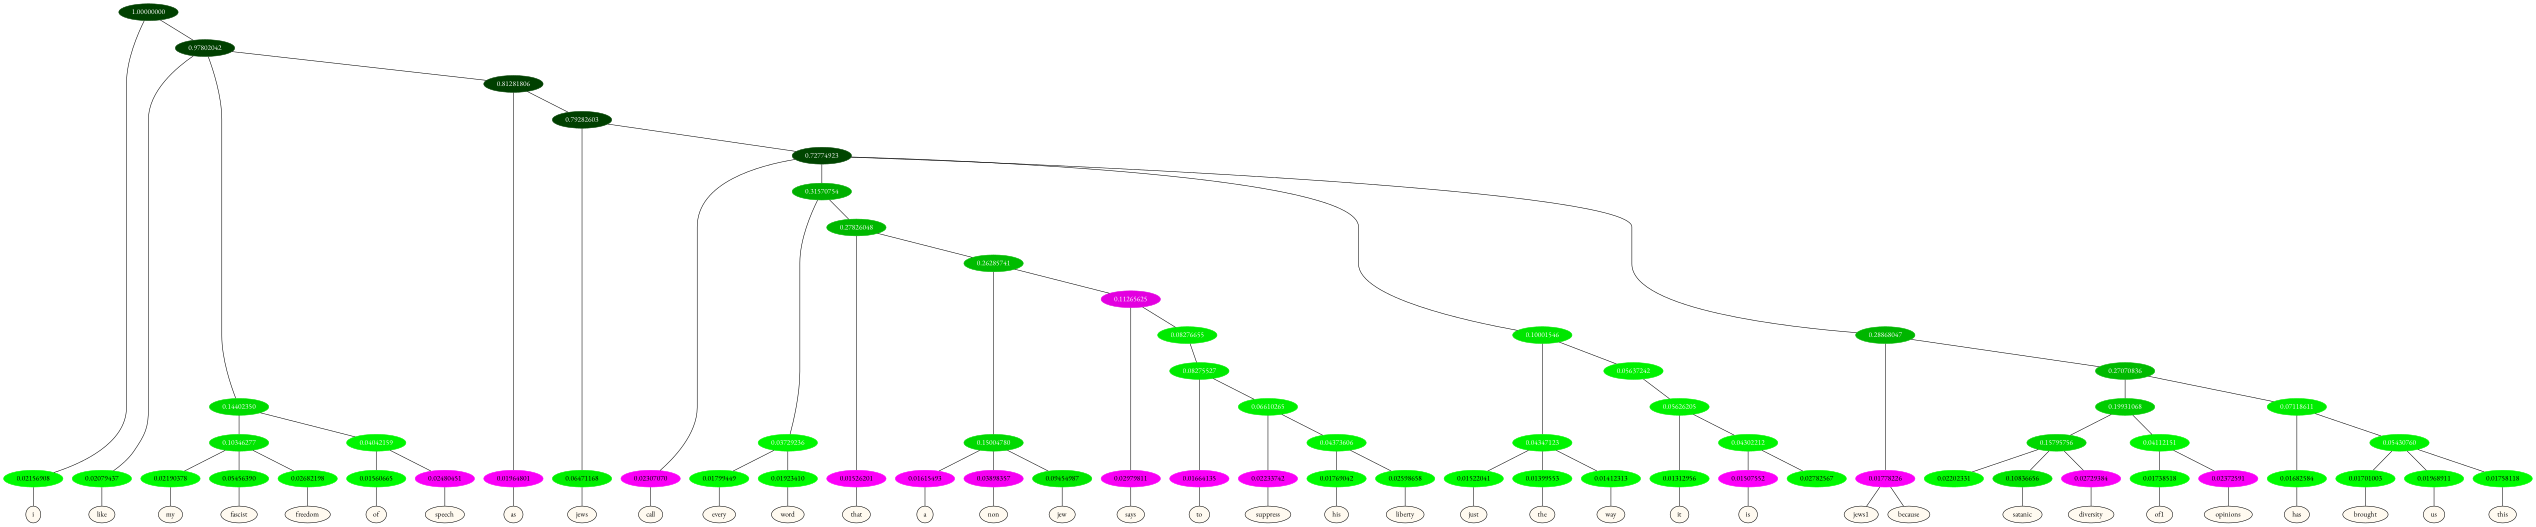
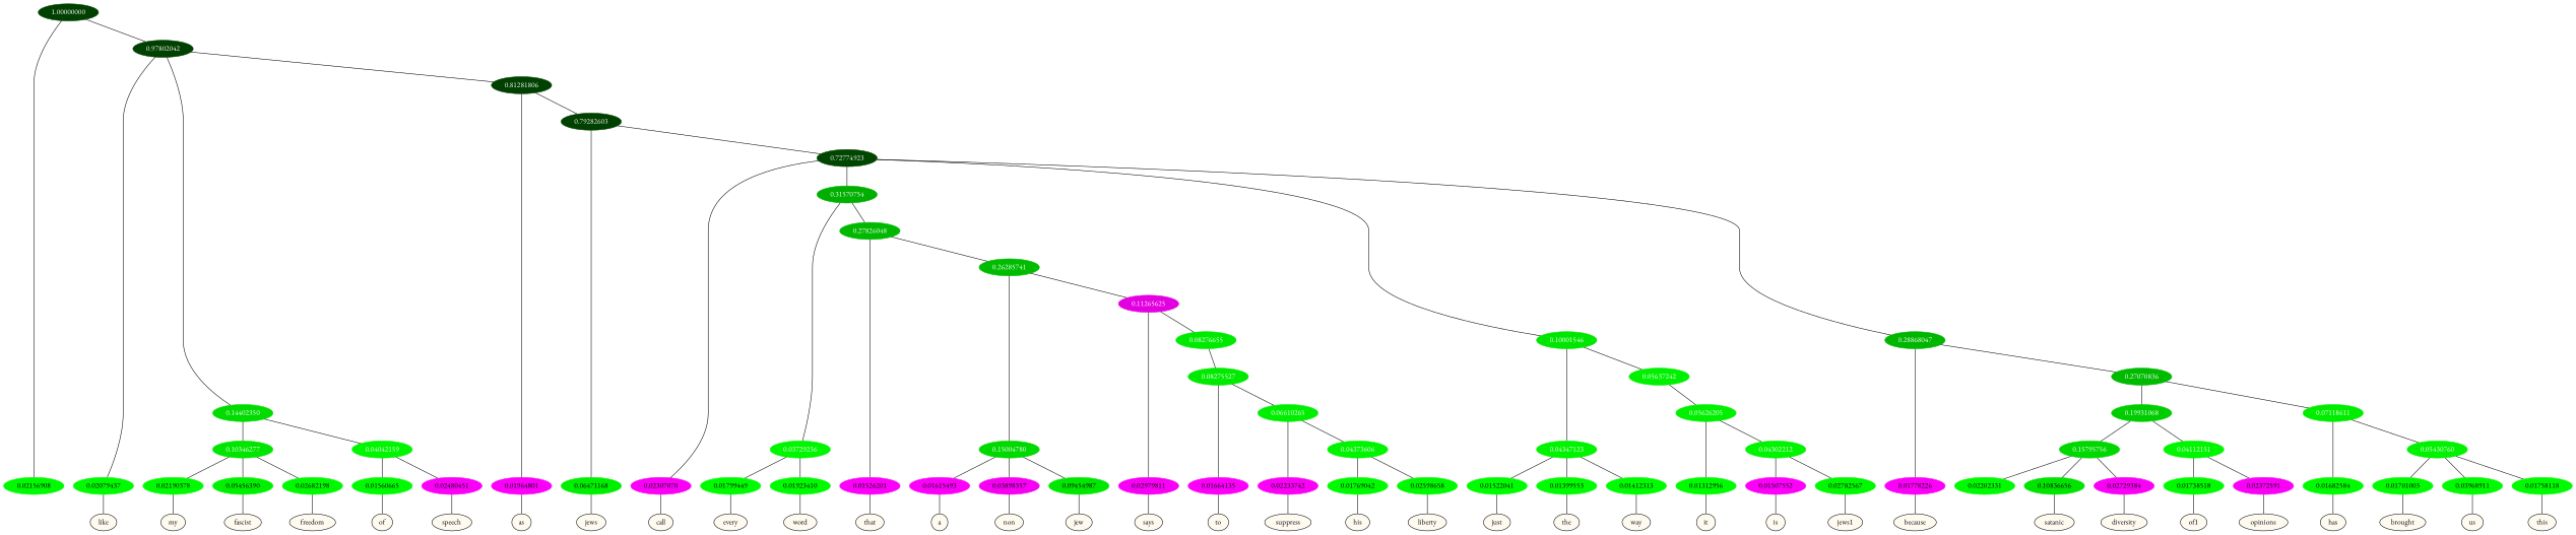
  graph {
    fontname="EB Garamond"
    node [color=black fontname="EB Garamond" format=png nodesep=0.001 ordering=out overlap_scaling=0.01 ranksep=0.001 style=filled fontcolor=black]
    edge [fontname="EB Garamond"]
-   n1 [fillcolor=floralwhite height=0.15 label=i style="filled,solid" width=0.15 fontcolor=""]
    n2 [fillcolor=floralwhite height=0.15 label=like style="filled,solid" width=0.15 fontcolor=""]
    n3 [fillcolor=floralwhite height=0.15 label=my style="filled,solid" width=0.15 fontcolor=""]
    n4 [fillcolor=floralwhite height=0.15 label=fascist style="filled,solid" width=0.15 fontcolor=""]
    n5 [fillcolor=floralwhite height=0.15 label=freedom style="filled,solid" width=0.15 fontcolor=""]
    n6 [fillcolor=floralwhite height=0.15 label=of style="filled,solid" width=0.15 fontcolor=""]
    n7 [fillcolor=floralwhite height=0.15 label=speech style="filled,solid" width=0.15 fontcolor=""]
    n8 [fillcolor=floralwhite height=0.15 label=as style="filled,solid" width=0.15 fontcolor=""]
    n9 [fillcolor=floralwhite height=0.15 label=jews style="filled,solid" width=0.15 fontcolor=""]
    n10 [fillcolor=floralwhite height=0.15 label=call style="filled,solid" width=0.15 fontcolor=""]
    n11 [fillcolor=floralwhite height=0.15 label=every style="filled,solid" width=0.15 fontcolor=""]
    n12 [fillcolor=floralwhite height=0.15 label=word style="filled,solid" width=0.15 fontcolor=""]
    n13 [fillcolor=floralwhite height=0.15 label=that style="filled,solid" width=0.15 fontcolor=""]
    n14 [fillcolor=floralwhite height=0.15 label=a style="filled,solid" width=0.15 fontcolor=""]
    n15 [fillcolor=floralwhite height=0.15 label=non style="filled,solid" width=0.15 fontcolor=""]
    n16 [fillcolor=floralwhite height=0.15 label=jew style="filled,solid" width=0.15 fontcolor=""]
    n17 [fillcolor=floralwhite height=0.15 label=says style="filled,solid" width=0.15 fontcolor=""]
    n18 [fillcolor=floralwhite height=0.15 label=to style="filled,solid" width=0.15 fontcolor=""]
    n19 [fillcolor=floralwhite height=0.15 label=suppress style="filled,solid" width=0.15 fontcolor=""]
    n20 [fillcolor=floralwhite height=0.15 label=his style="filled,solid" width=0.15 fontcolor=""]
    n21 [fillcolor=floralwhite height=0.15 label=liberty style="filled,solid" width=0.15 fontcolor=""]
    n22 [fillcolor=floralwhite height=0.15 label=just style="filled,solid" width=0.15 fontcolor=""]
    n23 [fillcolor=floralwhite height=0.15 label=the style="filled,solid" width=0.15 fontcolor=""]
    n24 [fillcolor=floralwhite height=0.15 label=way style="filled,solid" width=0.15 fontcolor=""]
    n25 [fillcolor=floralwhite height=0.15 label=it style="filled,solid" width=0.15 fontcolor=""]
    n26 [fillcolor=floralwhite height=0.15 label=is style="filled,solid" width=0.15 fontcolor=""]
    n27 [fillcolor=floralwhite height=0.15 label=jews1 style="filled,solid" width=0.15 fontcolor=""]
    n28 [fillcolor=floralwhite height=0.15 label=because style="filled,solid" width=0.15 fontcolor=""]
    n29 [fillcolor=floralwhite height=0.15 label=satanic style="filled,solid" width=0.15 fontcolor=""]
    n30 [fillcolor=floralwhite height=0.15 label=diversity style="filled,solid" width=0.15 fontcolor=""]
    n31 [fillcolor=floralwhite height=0.15 label=of1 style="filled,solid" width=0.15 fontcolor=""]
    n32 [fillcolor=floralwhite height=0.15 label=opinions style="filled,solid" width=0.15 fontcolor=""]
    n33 [fillcolor=floralwhite height=0.15 label=has style="filled,solid" width=0.15 fontcolor=""]
    n34 [fillcolor=floralwhite height=0.15 label=brought style="filled,solid" width=0.15 fontcolor=""]
    n35 [fillcolor=floralwhite height=0.15 label=us style="filled,solid" width=0.15 fontcolor=""]
    n36 [fillcolor=floralwhite height=0.15 label=this style="filled,solid" width=0.15 fontcolor=""]
    n37 [color="0.334 1.000 0.978" height=0.15 label=0.02156908 width=0.15]
    n38 [color="0.334 1.000 0.979" height=0.15 label=0.02079437 width=0.15]
    n39 [color="0.334 1.000 0.978" height=0.15 label=0.02190378 width=0.15]
    n40 [color="0.334 1.000 0.945" height=0.15 label=0.05456390 width=0.15]
    n41 [color="0.334 1.000 0.973" height=0.15 label=0.02682198 width=0.15]
    n42 [color="0.334 1.000 0.984" height=0.15 label=0.01560665 width=0.15]
    n43 [color="0.835 1.000 0.975" height=0.15 label=0.02480451 width=0.15]
    n44 [color="0.835 1.000 0.980" height=0.15 label=0.01964801 width=0.15]
    n45 [color="0.334 1.000 0.935" height=0.15 label=0.06471168 width=0.15]
    n46 [color="0.835 1.000 0.977" height=0.15 label=0.02307070 width=0.15]
    n47 [color="0.334 1.000 0.982" height=0.15 label=0.01799449 width=0.15]
    n48 [color="0.334 1.000 0.981" height=0.15 label=0.01923410 width=0.15]
    n49 [color="0.835 1.000 0.985" height=0.15 label=0.01526201 width=0.15]
    n50 [color="0.835 1.000 0.984" height=0.15 label=0.01615493 width=0.15]
    n51 [color="0.835 1.000 0.961" height=0.15 label=0.03898357 width=0.15]
    n52 [color="0.334 1.000 0.905" height=0.15 label=0.09454987 width=0.15]
    n53 [color="0.835 1.000 0.970" height=0.15 label=0.02979811 width=0.15]
    n54 [color="0.835 1.000 0.983" height=0.15 label=0.01664135 width=0.15]
    n55 [color="0.835 1.000 0.978" height=0.15 label=0.02233742 width=0.15]
    n56 [color="0.334 1.000 0.982" height=0.15 label=0.01769042 width=0.15]
    n57 [color="0.334 1.000 0.974" height=0.15 label=0.02598658 width=0.15]
    n58 [color="0.334 1.000 0.985" height=0.15 label=0.01522041 width=0.15]
    n59 [color="0.334 1.000 0.986" height=0.15 label=0.01399553 width=0.15]
    n60 [color="0.334 1.000 0.986" height=0.15 label=0.01412313 width=0.15]
    n61 [color="0.334 1.000 0.987" height=0.15 label=0.01312956 width=0.15]
    n62 [color="0.835 1.000 0.985" height=0.15 label=0.01507552 width=0.15]
    n63 [color="0.334 1.000 0.972" height=0.15 label=0.02782567 width=0.15]
    n64 [color="0.835 1.000 0.982" height=0.15 label=0.01778226 width=0.15]
    n65 [color="0.334 1.000 0.978" height=0.15 label=0.02202331 width=0.15]
    n66 [color="0.334 1.000 0.892" height=0.15 label=0.10836656 width=0.15]
    n67 [color="0.835 1.000 0.973" height=0.15 label=0.02729384 width=0.15]
    n68 [color="0.334 1.000 0.983" height=0.15 label=0.01738518 width=0.15]
    n69 [color="0.835 1.000 0.976" height=0.15 label=0.02372591 width=0.15]
    n70 [color="0.334 1.000 0.983" height=0.15 label=0.01682584 width=0.15]
    n71 [color="0.334 1.000 0.983" height=0.15 label=0.01701003 width=0.15]
-   n72 [color="0.334 1.000 0.980" height=0.15 label=0.01968911 width=0.15]
+   n72 [color="0.334 1.000 0.980" height=0.15 label=0.03968911 width=0.15]
    n73 [color="0.334 1.000 0.982" height=0.15 label=0.01758118 width=0.15]
    n74 [color="0.334 1.000 0.250" fontcolor=grey99 height=0.15 label=1.00000000 width=0.15]
    n75 [color="0.334 1.000 0.250" fontcolor=grey99 height=0.15 label=0.97802042 width=0.15]
    n76 [color="0.334 1.000 0.856" fontcolor=grey99 height=0.15 label=0.14402350 width=0.15]
    n77 [color="0.334 1.000 0.250" fontcolor=grey99 height=0.15 label=0.81281806 width=0.15]
    n78 [color="0.334 1.000 0.897" fontcolor=grey99 height=0.15 label=0.10346277 width=0.15]
    n79 [color="0.334 1.000 0.960" fontcolor=grey99 height=0.15 label=0.04042159 width=0.15]
    n80 [color="0.334 1.000 0.250" fontcolor=grey99 height=0.15 label=0.79282603 width=0.15]
    n81 [color="0.334 1.000 0.272" fontcolor=grey99 height=0.15 label=0.72774923 width=0.15]
    n82 [color="0.334 1.000 0.684" fontcolor=grey99 height=0.15 label=0.31570754 width=0.15]
    n83 [color="0.334 1.000 0.900" fontcolor=grey99 height=0.15 label=0.10001546 width=0.15]
    n84 [color="0.334 1.000 0.711" fontcolor=grey99 height=0.15 label=0.28868047 width=0.15]
    n85 [color="0.334 1.000 0.963" fontcolor=grey99 height=0.15 label=0.03729236 width=0.15]
    n86 [color="0.334 1.000 0.722" fontcolor=grey99 height=0.15 label=0.27826048 width=0.15]
    n87 [color="0.334 1.000 0.957" fontcolor=grey99 height=0.15 label=0.04347123 width=0.15]
    n88 [color="0.334 1.000 0.944" fontcolor=grey99 height=0.15 label=0.05637242 width=0.15]
    n89 [color="0.334 1.000 0.729" fontcolor=grey99 height=0.15 label=0.27070836 width=0.15]
    n90 [color="0.334 1.000 0.737" fontcolor=grey99 height=0.15 label=0.26285741 width=0.15]
    n91 [color="0.334 1.000 0.944" fontcolor=grey99 height=0.15 label=0.05626205 width=0.15]
    n92 [color="0.334 1.000 0.801" fontcolor=grey99 height=0.15 label=0.19931068 width=0.15]
    n93 [color="0.334 1.000 0.929" fontcolor=grey99 height=0.15 label=0.07118611 width=0.15]
    n94 [color="0.334 1.000 0.850" fontcolor=grey99 height=0.15 label=0.15004780 width=0.15]
    n95 [color="0.835 1.000 0.887" fontcolor=grey99 height=0.15 label=0.11265625 width=0.15]
    n96 [color="0.334 1.000 0.957" fontcolor=grey99 height=0.15 label=0.04302212 width=0.15]
    n97 [color="0.334 1.000 0.842" fontcolor=grey99 height=0.15 label=0.15795756 width=0.15]
    n98 [color="0.334 1.000 0.959" fontcolor=grey99 height=0.15 label=0.04112151 width=0.15]
    n99 [color="0.334 1.000 0.946" fontcolor=grey99 height=0.15 label=0.05430760 width=0.15]
    n100 [color="0.334 1.000 0.917" fontcolor=grey99 height=0.15 label=0.08276655 width=0.15]
    n101 [color="0.334 1.000 0.917" fontcolor=grey99 height=0.15 label=0.08275527 width=0.15]
    n102 [color="0.334 1.000 0.934" fontcolor=grey99 height=0.15 label=0.06610265 width=0.15]
    n103 [color="0.334 1.000 0.956" fontcolor=grey99 height=0.15 label=0.04373606 width=0.15]
    subgraph sub_1 {
      rank=same
-     n1
      n2
      n3
      n4
      n5
      n6
      n7
      n8
      n9
      n10
      n11
      n12
      n13
      n14
      n15
      n16
      n17
      n18
      n19
      n20
      n21
      n22
      n23
      n24
      n25
      n26
      n27
      n28
      n29
      n30
      n31
      n32
      n33
      n34
      n35
      n36
    }
    subgraph sub_2 {
      rank=same
      n37
      n38
      n39
      n40
      n41
      n42
      n43
      n44
      n45
      n46
      n47
      n48
      n49
      n50
      n51
      n52
      n53
      n54
      n55
      n56
      n57
      n58
      n59
      n60
      n61
      n62
      n63
      n64
      n65
      n66
      n67
      n68
      n69
      n70
      n71
      n72
      n73
    }
-   n37 -- n1
    n38 -- n2
    n39 -- n3
    n40 -- n4
    n41 -- n5
    n42 -- n6
    n43 -- n7
    n44 -- n8
    n45 -- n9
    n46 -- n10
    n47 -- n11
    n48 -- n12
    n49 -- n13
    n50 -- n14
    n51 -- n15
    n52 -- n16
    n53 -- n17
    n54 -- n18
    n55 -- n19
    n56 -- n20
    n57 -- n21
    n58 -- n22
    n59 -- n23
    n60 -- n24
    n61 -- n25
    n62 -- n26
-   n64 -- n27
+   n63 -- n27
    n64 -- n28
    n66 -- n29
    n67 -- n30
    n68 -- n31
    n69 -- n32
    n70 -- n33
    n71 -- n34
    n72 -- n35
    n73 -- n36
    n74 -- n37
    n74 -- n75
    n75 -- n38
    n75 -- n76
    n75 -- n77
    n76 -- n78
    n76 -- n79
    n77 -- n44
    n77 -- n80
    n78 -- n39
    n78 -- n40
    n78 -- n41
    n79 -- n42
    n79 -- n43
    n80 -- n45
    n80 -- n81
    n81 -- n46
    n81 -- n82
    n81 -- n83
    n81 -- n84
    n82 -- n85
    n82 -- n86
    n83 -- n87
    n83 -- n88
    n84 -- n64
    n84 -- n89
    n85 -- n47
    n85 -- n48
    n86 -- n49
    n86 -- n90
    n87 -- n58
    n87 -- n59
    n87 -- n60
    n88 -- n91
    n89 -- n92
    n89 -- n93
    n90 -- n94
    n90 -- n95
    n91 -- n61
    n91 -- n96
    n92 -- n97
    n92 -- n98
    n93 -- n70
    n93 -- n99
    n94 -- n50
    n94 -- n51
    n94 -- n52
    n95 -- n53
    n95 -- n100
    n96 -- n62
    n96 -- n63
    n97 -- n65
    n97 -- n66
    n97 -- n67
    n98 -- n68
    n98 -- n69
    n99 -- n71
    n99 -- n72
    n99 -- n73
    n100 -- n101
    n101 -- n54
    n101 -- n102
    n102 -- n55
    n102 -- n103
    n103 -- n56
    n103 -- n57
  }
